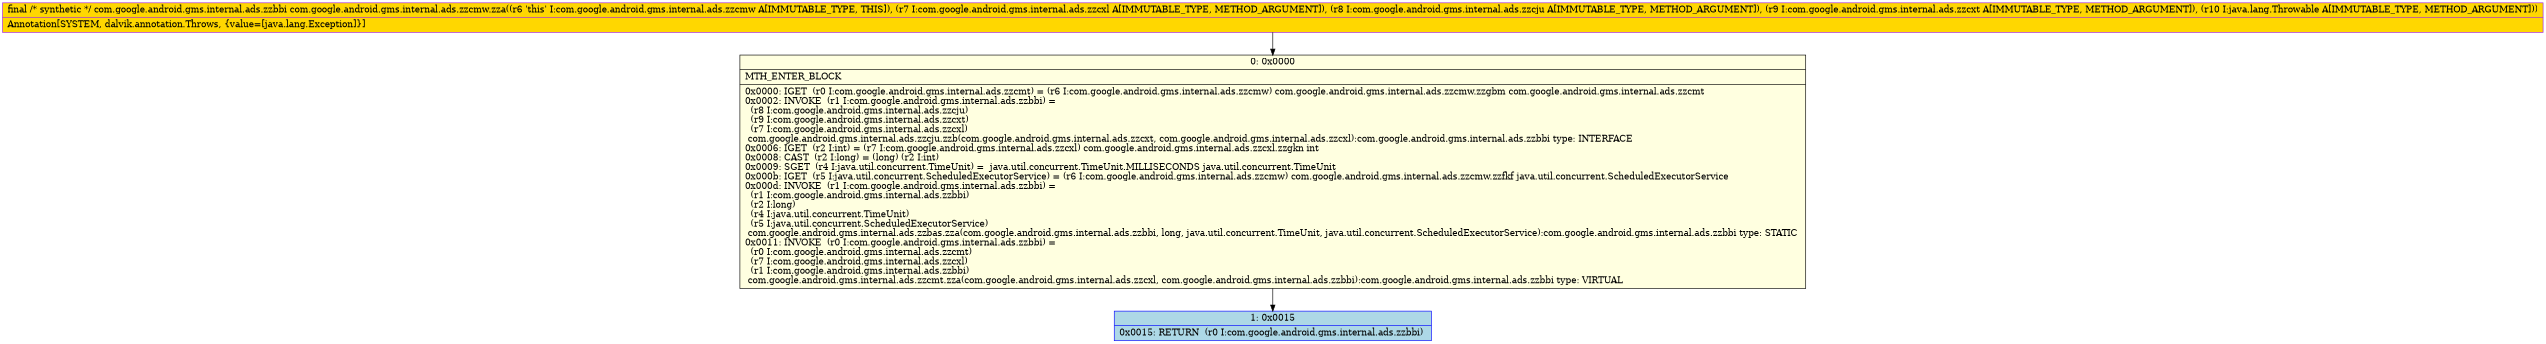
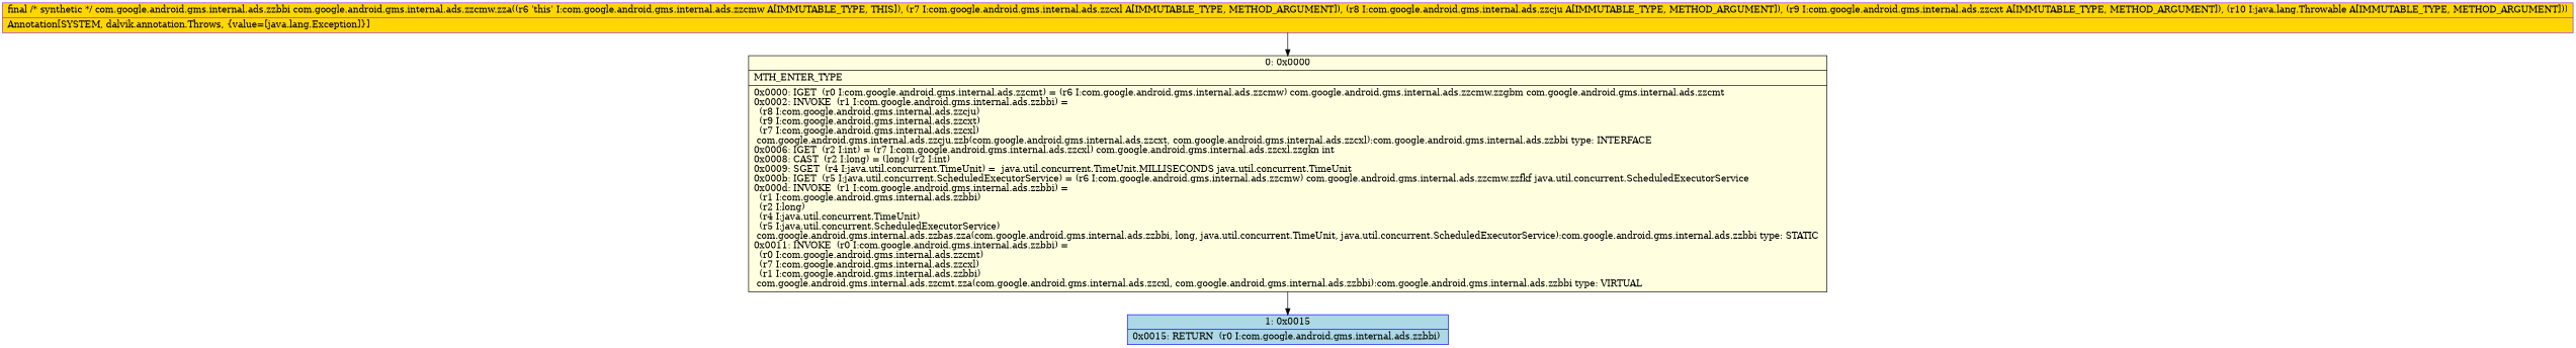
  digraph {
    node [shape=record style=filled]
    edge [color=black]
-   n1 [label="{0\:\ 0x0000|MTH_ENTER_BLOCK\l|0x0000: IGET  (r0 I:com.google.android.gms.internal.ads.zzcmt) = (r6 I:com.google.android.gms.internal.ads.zzcmw) com.google.android.gms.internal.ads.zzcmw.zzgbm com.google.android.gms.internal.ads.zzcmt \l0x0002: INVOKE  (r1 I:com.google.android.gms.internal.ads.zzbbi) = \l  (r8 I:com.google.android.gms.internal.ads.zzcju)\l  (r9 I:com.google.android.gms.internal.ads.zzcxt)\l  (r7 I:com.google.android.gms.internal.ads.zzcxl)\l com.google.android.gms.internal.ads.zzcju.zzb(com.google.android.gms.internal.ads.zzcxt, com.google.android.gms.internal.ads.zzcxl):com.google.android.gms.internal.ads.zzbbi type: INTERFACE \l0x0006: IGET  (r2 I:int) = (r7 I:com.google.android.gms.internal.ads.zzcxl) com.google.android.gms.internal.ads.zzcxl.zzgkn int \l0x0008: CAST  (r2 I:long) = (long) (r2 I:int) \l0x0009: SGET  (r4 I:java.util.concurrent.TimeUnit) =  java.util.concurrent.TimeUnit.MILLISECONDS java.util.concurrent.TimeUnit \l0x000b: IGET  (r5 I:java.util.concurrent.ScheduledExecutorService) = (r6 I:com.google.android.gms.internal.ads.zzcmw) com.google.android.gms.internal.ads.zzcmw.zzfkf java.util.concurrent.ScheduledExecutorService \l0x000d: INVOKE  (r1 I:com.google.android.gms.internal.ads.zzbbi) = \l  (r1 I:com.google.android.gms.internal.ads.zzbbi)\l  (r2 I:long)\l  (r4 I:java.util.concurrent.TimeUnit)\l  (r5 I:java.util.concurrent.ScheduledExecutorService)\l com.google.android.gms.internal.ads.zzbas.zza(com.google.android.gms.internal.ads.zzbbi, long, java.util.concurrent.TimeUnit, java.util.concurrent.ScheduledExecutorService):com.google.android.gms.internal.ads.zzbbi type: STATIC \l0x0011: INVOKE  (r0 I:com.google.android.gms.internal.ads.zzbbi) = \l  (r0 I:com.google.android.gms.internal.ads.zzcmt)\l  (r7 I:com.google.android.gms.internal.ads.zzcxl)\l  (r1 I:com.google.android.gms.internal.ads.zzbbi)\l com.google.android.gms.internal.ads.zzcmt.zza(com.google.android.gms.internal.ads.zzcxl, com.google.android.gms.internal.ads.zzbbi):com.google.android.gms.internal.ads.zzbbi type: VIRTUAL \l}" fillcolor=lightyellow color=black]
+   n1 [label="{0\:\ 0x0000|MTH_ENTER_TYPE\l|0x0000: IGET  (r0 I:com.google.android.gms.internal.ads.zzcmt) = (r6 I:com.google.android.gms.internal.ads.zzcmw) com.google.android.gms.internal.ads.zzcmw.zzgbm com.google.android.gms.internal.ads.zzcmt \l0x0002: INVOKE  (r1 I:com.google.android.gms.internal.ads.zzbbi) = \l  (r8 I:com.google.android.gms.internal.ads.zzcju)\l  (r9 I:com.google.android.gms.internal.ads.zzcxt)\l  (r7 I:com.google.android.gms.internal.ads.zzcxl)\l com.google.android.gms.internal.ads.zzcju.zzb(com.google.android.gms.internal.ads.zzcxt, com.google.android.gms.internal.ads.zzcxl):com.google.android.gms.internal.ads.zzbbi type: INTERFACE \l0x0006: IGET  (r2 I:int) = (r7 I:com.google.android.gms.internal.ads.zzcxl) com.google.android.gms.internal.ads.zzcxl.zzgkn int \l0x0008: CAST  (r2 I:long) = (long) (r2 I:int) \l0x0009: SGET  (r4 I:java.util.concurrent.TimeUnit) =  java.util.concurrent.TimeUnit.MILLISECONDS java.util.concurrent.TimeUnit \l0x000b: IGET  (r5 I:java.util.concurrent.ScheduledExecutorService) = (r6 I:com.google.android.gms.internal.ads.zzcmw) com.google.android.gms.internal.ads.zzcmw.zzfkf java.util.concurrent.ScheduledExecutorService \l0x000d: INVOKE  (r1 I:com.google.android.gms.internal.ads.zzbbi) = \l  (r1 I:com.google.android.gms.internal.ads.zzbbi)\l  (r2 I:long)\l  (r4 I:java.util.concurrent.TimeUnit)\l  (r5 I:java.util.concurrent.ScheduledExecutorService)\l com.google.android.gms.internal.ads.zzbas.zza(com.google.android.gms.internal.ads.zzbbi, long, java.util.concurrent.TimeUnit, java.util.concurrent.ScheduledExecutorService):com.google.android.gms.internal.ads.zzbbi type: STATIC \l0x0011: INVOKE  (r0 I:com.google.android.gms.internal.ads.zzbbi) = \l  (r0 I:com.google.android.gms.internal.ads.zzcmt)\l  (r7 I:com.google.android.gms.internal.ads.zzcxl)\l  (r1 I:com.google.android.gms.internal.ads.zzbbi)\l com.google.android.gms.internal.ads.zzcmt.zza(com.google.android.gms.internal.ads.zzcxl, com.google.android.gms.internal.ads.zzbbi):com.google.android.gms.internal.ads.zzbbi type: VIRTUAL \l}" fillcolor=lightyellow color=black]
    n2 [label="{1\:\ 0x0015|0x0015: RETURN  (r0 I:com.google.android.gms.internal.ads.zzbbi) \l}" fillcolor=lightblue color=blue]
    n3 [label="{final \/* synthetic *\/ com.google.android.gms.internal.ads.zzbbi com.google.android.gms.internal.ads.zzcmw.zza((r6 'this' I:com.google.android.gms.internal.ads.zzcmw A[IMMUTABLE_TYPE, THIS]), (r7 I:com.google.android.gms.internal.ads.zzcxl A[IMMUTABLE_TYPE, METHOD_ARGUMENT]), (r8 I:com.google.android.gms.internal.ads.zzcju A[IMMUTABLE_TYPE, METHOD_ARGUMENT]), (r9 I:com.google.android.gms.internal.ads.zzcxt A[IMMUTABLE_TYPE, METHOD_ARGUMENT]), (r10 I:java.lang.Throwable A[IMMUTABLE_TYPE, METHOD_ARGUMENT]))  | Annotation[SYSTEM, dalvik.annotation.Throws, \{value=[java.lang.Exception]\}]\l}" fillcolor=gold color=purple]
    n1 -> n2
    n3 -> n1
  }
